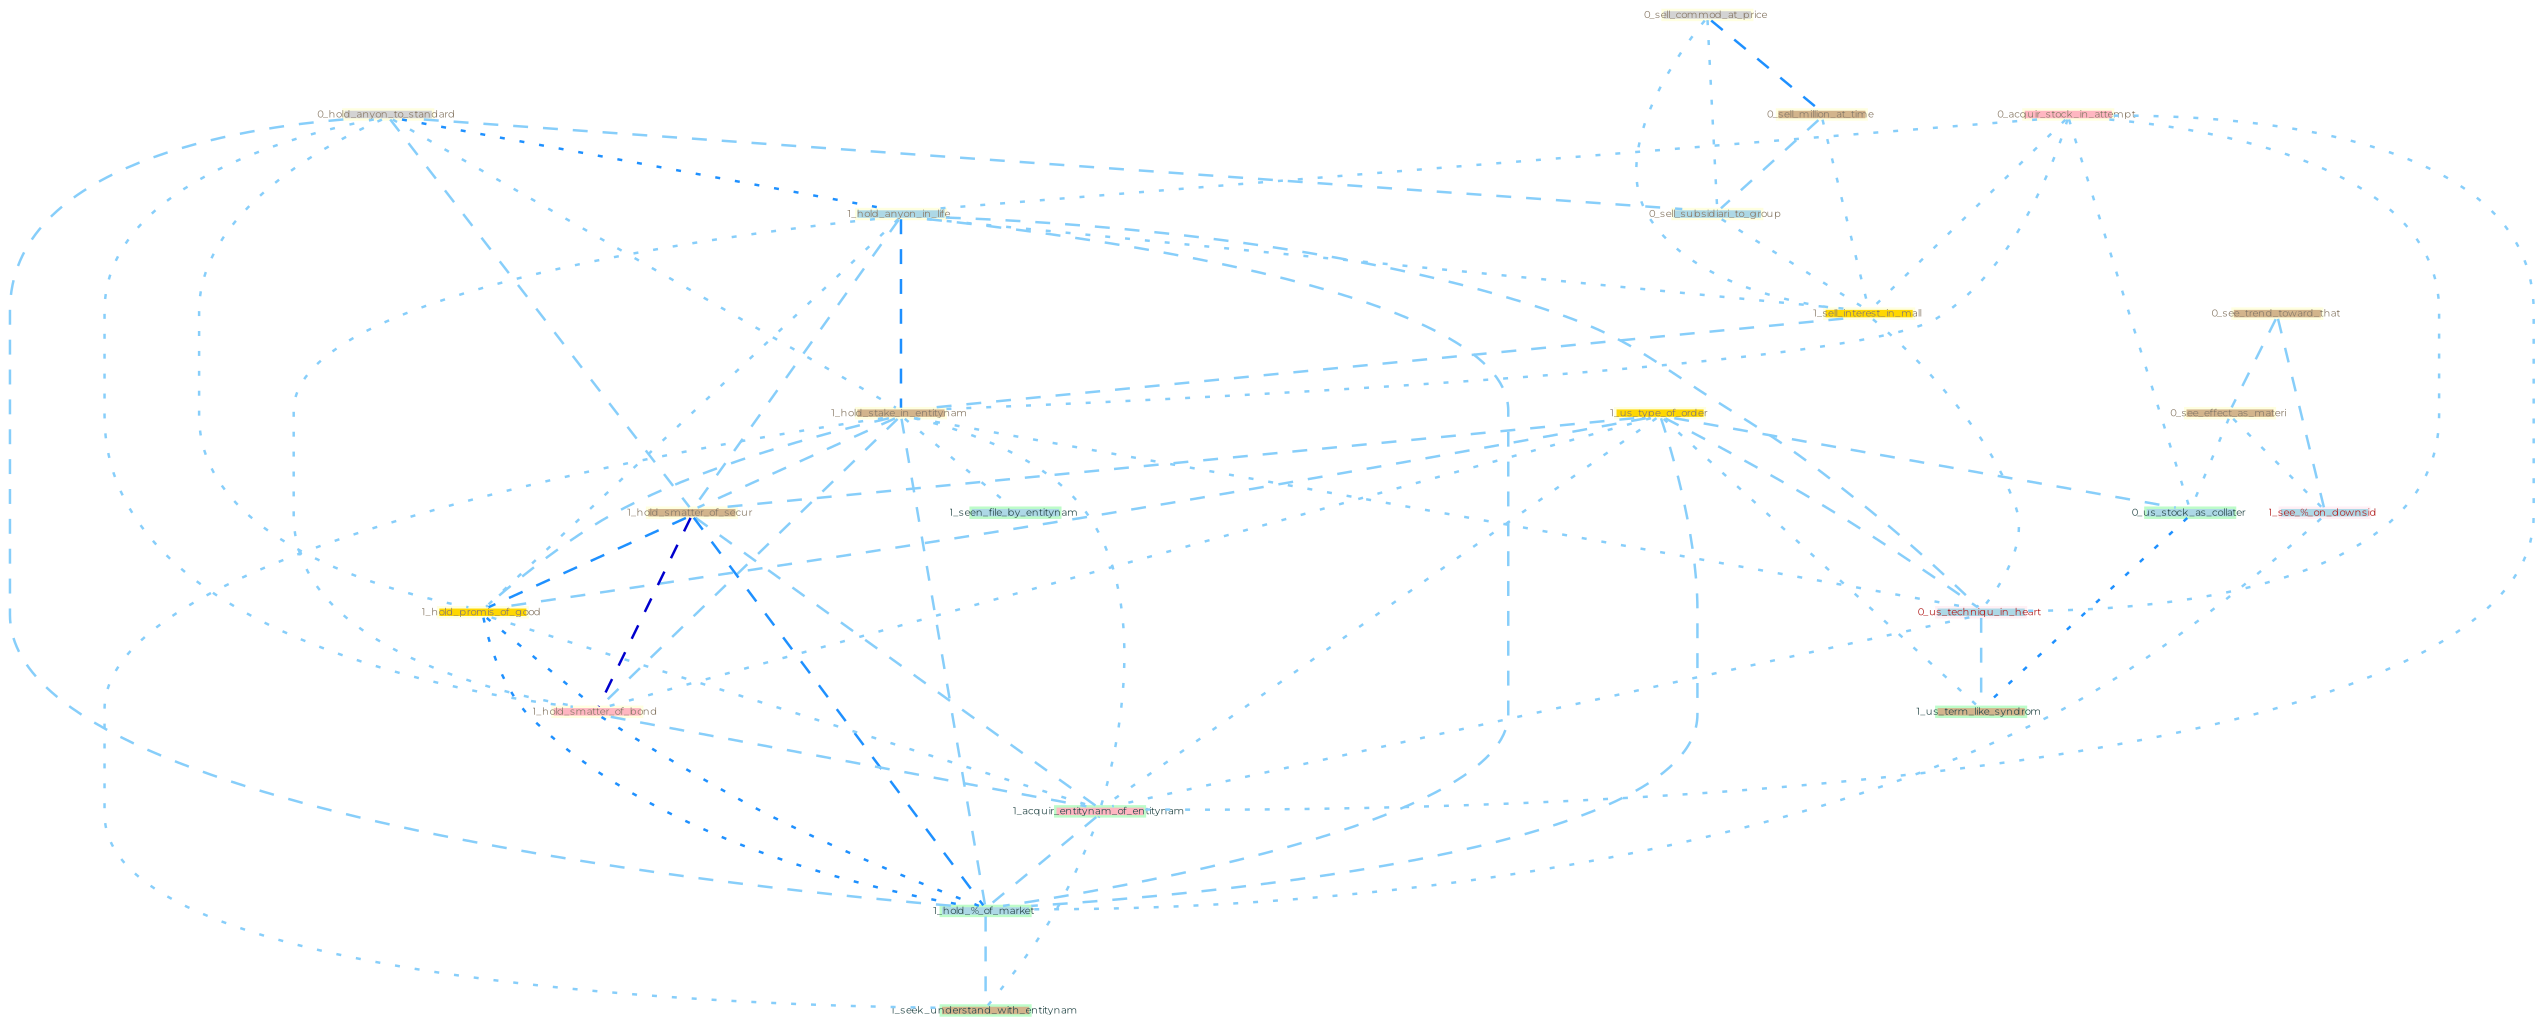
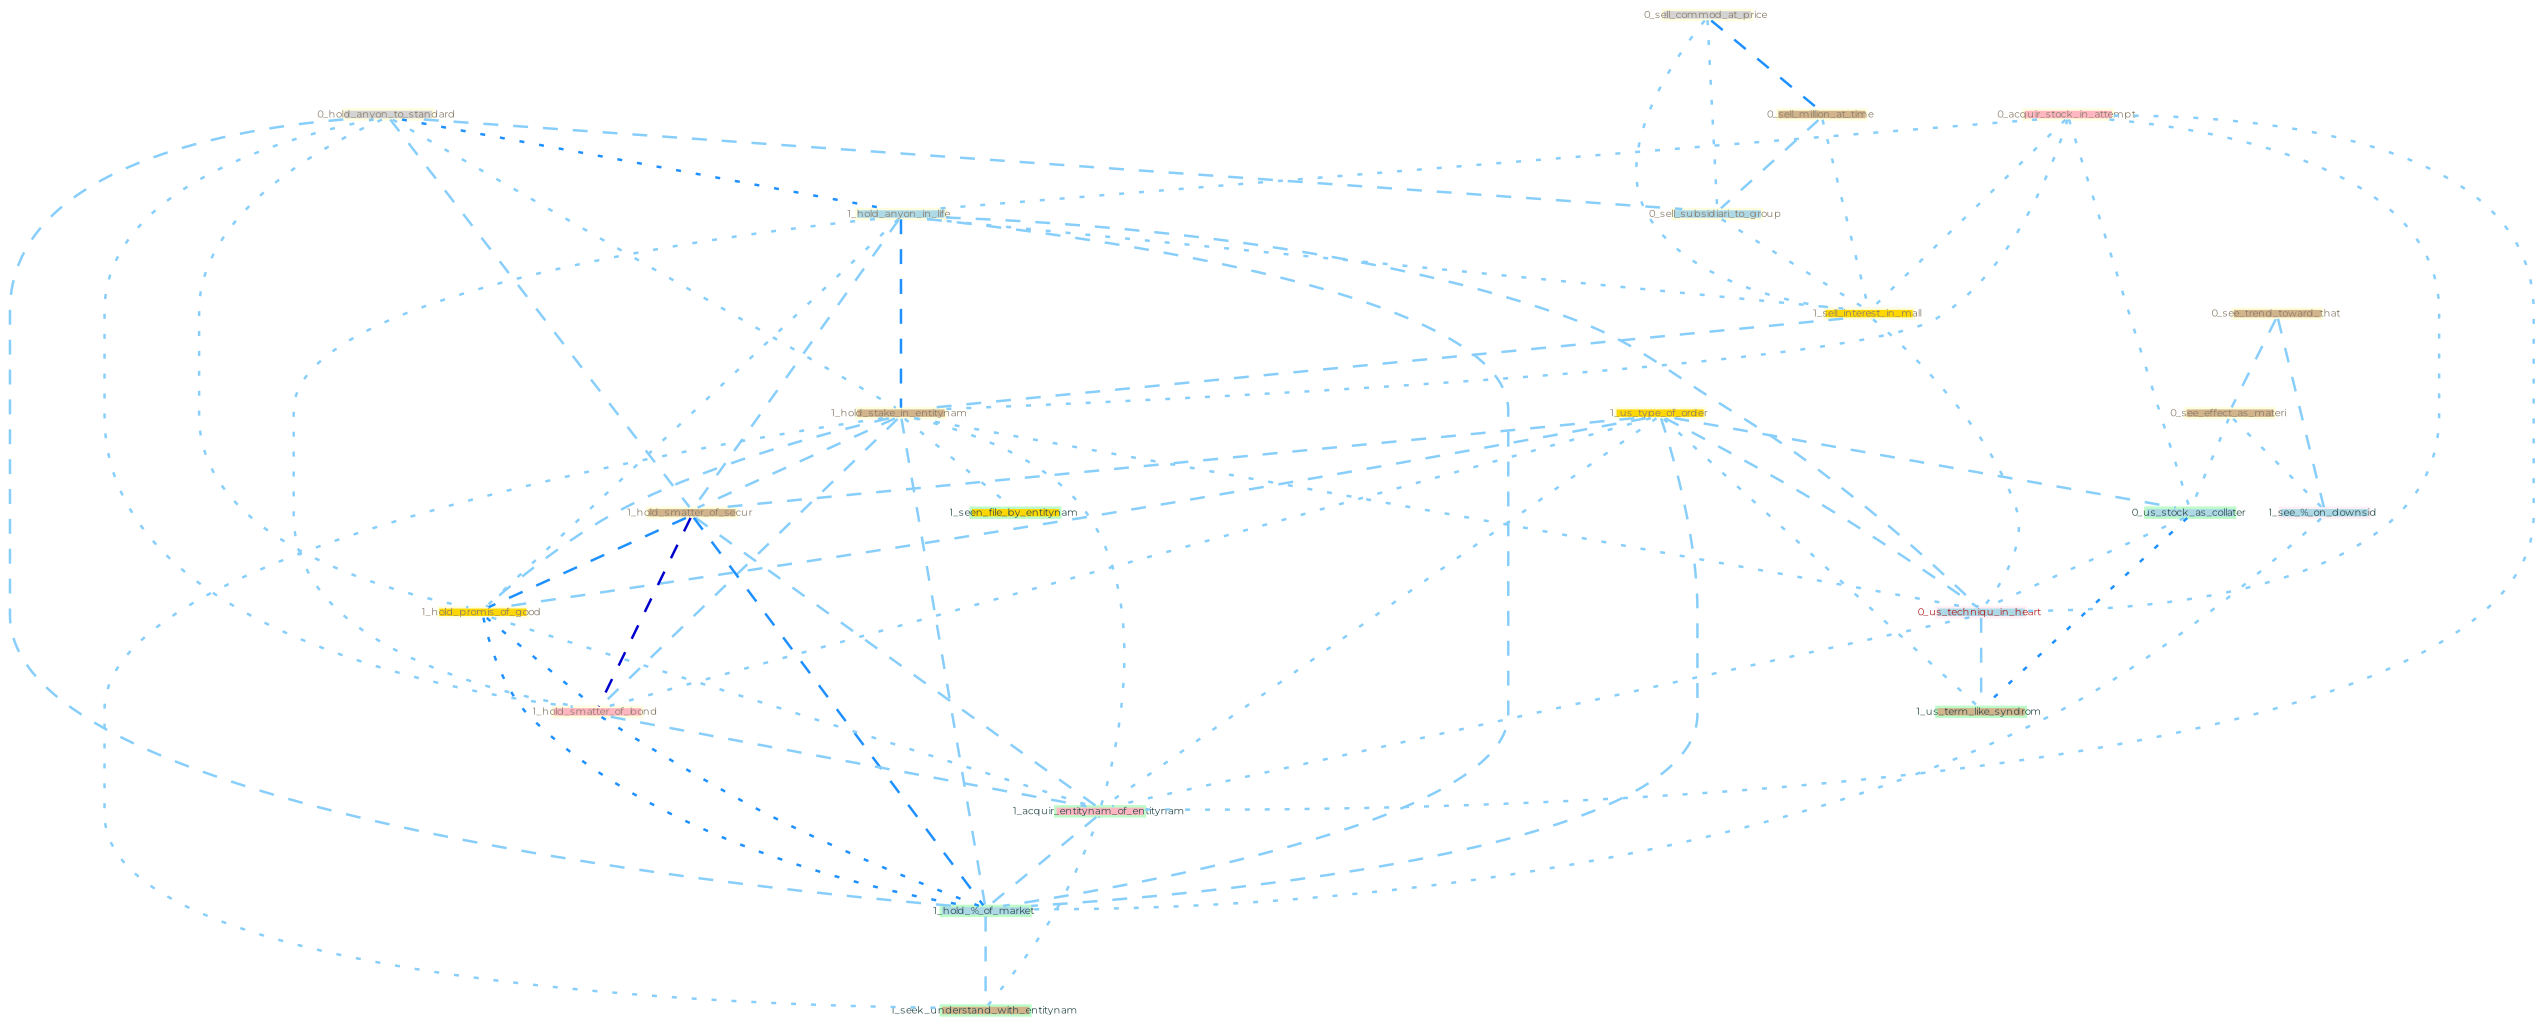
  graph {
    fontname=Montserrat
    node [color="#ffffe0" fillcolor=tan fixedsize=true fontcolor="#8b7d6b" fontname=Montserrat fontsize=4 shape=polygon style=filled]
    edge [color="#87cefa" fontname=Montserrat style=dotted w=1]
    "0_sell_commod_at_price " [fillcolor=lightgrey height=.06 width=.5]
    "0_sell_million_at_time " [height=.06 width=.5]
    "1_us_type_of_order " [fillcolor=gold height=.06 width=.5]
    "0_hold_anyon_to_standard " [fillcolor=lightgrey height=.06 width=.5]
    "0_sell_subsidiari_to_group " [fillcolor=lightblue height=.06 width=.5]
    "0_acquir_stock_in_attempt " [fillcolor=lightpink height=.06 width=.5]
    "1_hold_anyon_in_life " [fillcolor=lightblue height=.06 width=.5]
    "0_see_trend_toward_that " [height=.06 width=.5]
    "0_see_effect_as_materi " [height=.06 width=.5]
    "1_sell_interest_in_mall " [fillcolor=gold height=.06 width=.5]
    "1_hold_stake_in_entitynam " [height=.06 width=.5]
    "1_hold_smatter_of_secur " [height=.06 width=.5]
    "1_hold_promis_of_good " [fillcolor=gold height=.06 width=.5]
    "1_hold_smatter_of_bond " [fillcolor=lightpink height=.06 width=.5]
    "0_us_techniqu_in_heart " [color="#fff0f5" fillcolor=lightblue fontcolor="#b22222" height=.06 width=.5]
-   "1_see_%_on_downsid " [color="#fff0f5" fillcolor=lightblue fontcolor="#b22222" height=.06 width=.5]
+   "1_see_%_on_downsid " [color="#fff0f5" fillcolor=lightblue fontcolor="#2f4f4f" height=.06 width=.5]
    "0_us_stock_as_collater " [color="#BDFCC9" fillcolor=lightblue fontcolor="#2f4f4f" height=.06 width=.5]
    "1_acquir_entitynam_of_entitynam " [color="#BDFCC9" fillcolor=lightpink fontcolor="#2f4f4f" height=.06 width=.5]
    "1_us_term_like_syndrom " [color="#BDFCC9" fontcolor="#2f4f4f" height=.06 width=.5]
    "1_hold_%_of_market " [color="#BDFCC9" fillcolor=lightblue fontcolor="#2f4f4f" height=.06 width=.5]
-   "1_seen_file_by_entitynam " [color="#BDFCC9" fillcolor=lightblue fontcolor="#2f4f4f" height=.06 width=.5]
+   "1_seen_file_by_entitynam " [color="#BDFCC9" fillcolor=gold fontcolor="#2f4f4f" height=.06 width=.5]
    "1_seek_understand_with_entitynam " [color="#BDFCC9" fontcolor="#2f4f4f" height=.06 width=.5]
    subgraph sub_1 {
      "0_sell_commod_at_price "
      "0_sell_million_at_time "
      "1_us_type_of_order "
      "0_hold_anyon_to_standard "
      "0_sell_subsidiari_to_group "
      "0_acquir_stock_in_attempt "
      "1_hold_anyon_in_life "
      "0_see_trend_toward_that "
      "0_see_effect_as_materi "
      "1_sell_interest_in_mall "
      "1_hold_stake_in_entitynam "
      "1_hold_smatter_of_secur "
      "1_hold_promis_of_good "
      "1_hold_smatter_of_bond "
    }
    subgraph sub_2 {
      "0_us_techniqu_in_heart "
      "1_see_%_on_downsid "
    }
    "0_sell_commod_at_price " -- "0_sell_million_at_time " [color="#1e90ff" style=dashed w=2]
    "0_sell_commod_at_price " -- "0_sell_subsidiari_to_group "
    "0_sell_commod_at_price " -- "1_sell_interest_in_mall "
    "0_sell_million_at_time " -- "0_sell_subsidiari_to_group " [style=dashed]
    "0_sell_million_at_time " -- "1_sell_interest_in_mall "
    "1_us_type_of_order " -- "1_hold_smatter_of_secur " [style=dashed]
    "1_us_type_of_order " -- "1_hold_promis_of_good " [style=dashed]
    "1_us_type_of_order " -- "1_hold_smatter_of_bond "
    "1_us_type_of_order " -- "0_us_techniqu_in_heart " [style=dashed]
    "1_us_type_of_order " -- "0_us_stock_as_collater " [style=dashed]
    "1_us_type_of_order " -- "1_acquir_entitynam_of_entitynam "
    "1_us_type_of_order " -- "1_us_term_like_syndrom "
    "1_us_type_of_order " -- "1_hold_%_of_market " [style=dashed]
    "0_hold_anyon_to_standard " -- "0_sell_subsidiari_to_group " [style=dashed]
    "0_hold_anyon_to_standard " -- "1_hold_anyon_in_life " [color="#1e90ff" w=2]
    "0_hold_anyon_to_standard " -- "1_hold_stake_in_entitynam "
    "0_hold_anyon_to_standard " -- "1_hold_smatter_of_secur " [style=dashed]
    "0_hold_anyon_to_standard " -- "1_hold_promis_of_good "
    "0_hold_anyon_to_standard " -- "1_hold_smatter_of_bond "
    "0_hold_anyon_to_standard " -- "1_hold_%_of_market " [style=dashed]
    "0_sell_subsidiari_to_group " -- "1_sell_interest_in_mall "
    "0_acquir_stock_in_attempt " -- "1_hold_anyon_in_life "
    "0_acquir_stock_in_attempt " -- "1_sell_interest_in_mall "
    "0_acquir_stock_in_attempt " -- "1_hold_stake_in_entitynam "
    "0_acquir_stock_in_attempt " -- "0_us_techniqu_in_heart "
    "0_acquir_stock_in_attempt " -- "0_us_stock_as_collater "
    "0_acquir_stock_in_attempt " -- "1_acquir_entitynam_of_entitynam "
    "1_hold_anyon_in_life " -- "1_sell_interest_in_mall "
    "1_hold_anyon_in_life " -- "1_hold_stake_in_entitynam " [color="#1e90ff" style=dashed w=2]
    "1_hold_anyon_in_life " -- "1_hold_smatter_of_secur " [style=dashed]
    "1_hold_anyon_in_life " -- "1_hold_promis_of_good "
    "1_hold_anyon_in_life " -- "1_hold_smatter_of_bond "
    "1_hold_anyon_in_life " -- "0_us_techniqu_in_heart " [style=dashed]
    "1_hold_anyon_in_life " -- "1_hold_%_of_market " [style=dashed]
    "0_see_trend_toward_that " -- "0_see_effect_as_materi " [style=dashed]
    "0_see_trend_toward_that " -- "1_see_%_on_downsid " [style=dashed]
    "0_see_effect_as_materi " -- "1_see_%_on_downsid "
    "0_see_effect_as_materi " -- "0_us_stock_as_collater "
    "1_sell_interest_in_mall " -- "1_hold_stake_in_entitynam " [style=dashed]
    "1_sell_interest_in_mall " -- "0_us_techniqu_in_heart "
    "1_hold_stake_in_entitynam " -- "1_hold_smatter_of_secur " [style=dashed]
    "1_hold_stake_in_entitynam " -- "1_hold_promis_of_good " [style=dashed]
    "1_hold_stake_in_entitynam " -- "1_hold_smatter_of_bond " [style=dashed]
    "1_hold_stake_in_entitynam " -- "0_us_techniqu_in_heart "
    "1_hold_stake_in_entitynam " -- "1_acquir_entitynam_of_entitynam "
    "1_hold_stake_in_entitynam " -- "1_hold_%_of_market " [style=dashed]
    "1_hold_stake_in_entitynam " -- "1_seen_file_by_entitynam "
    "1_hold_stake_in_entitynam " -- "1_seek_understand_with_entitynam "
    "1_hold_smatter_of_secur " -- "1_hold_promis_of_good " [color="#1e90ff" style=dashed w=2]
    "1_hold_smatter_of_secur " -- "1_hold_smatter_of_bond " [color="#0000cd" style=dashed w=3]
    "1_hold_smatter_of_secur " -- "1_acquir_entitynam_of_entitynam " [style=dashed]
    "1_hold_smatter_of_secur " -- "1_hold_%_of_market " [color="#1e90ff" style=dashed w=2]
    "1_hold_promis_of_good " -- "1_hold_smatter_of_bond " [color="#1e90ff" w=2]
    "1_hold_promis_of_good " -- "1_acquir_entitynam_of_entitynam "
    "1_hold_promis_of_good " -- "1_hold_%_of_market " [color="#1e90ff" w=2]
    "1_hold_smatter_of_bond " -- "1_acquir_entitynam_of_entitynam " [style=dashed]
    "1_hold_smatter_of_bond " -- "1_hold_%_of_market " [color="#1e90ff" w=2]
    "0_us_techniqu_in_heart " -- "1_acquir_entitynam_of_entitynam "
    "0_us_techniqu_in_heart " -- "1_us_term_like_syndrom " [style=dashed]
    "1_see_%_on_downsid " -- "1_hold_%_of_market "
+   "0_us_stock_as_collater " -- "0_us_techniqu_in_heart "
    "0_us_stock_as_collater " -- "1_us_term_like_syndrom " [color="#1e90ff"]
    "1_acquir_entitynam_of_entitynam " -- "1_hold_%_of_market " [style=dashed]
    "1_hold_%_of_market " -- "1_seek_understand_with_entitynam " [style=dashed]
    "1_seek_understand_with_entitynam " -- "1_acquir_entitynam_of_entitynam "
  }
